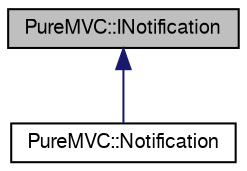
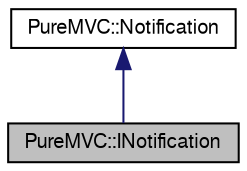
  digraph {
    node [color=black fontname=FreeSans fontsize=10 shape=record style=filled]
    n1 [fillcolor=grey75 fontcolor=black height=0.2 label="PureMVC::INotification" width=0.4]
    n2 [fillcolor=white height=0.2 label="PureMVC::Notification" width=0.4]
-   n1 -> n2 [color=midnightblue dir=back fontname=FreeSans fontsize=10 labelfontname=FreeSans labelfontsize=10 style=solid]
+   n2 -> n1 [color=midnightblue dir=back fontname=FreeSans fontsize=10 labelfontname=FreeSans labelfontsize=10 style=solid]
  }
